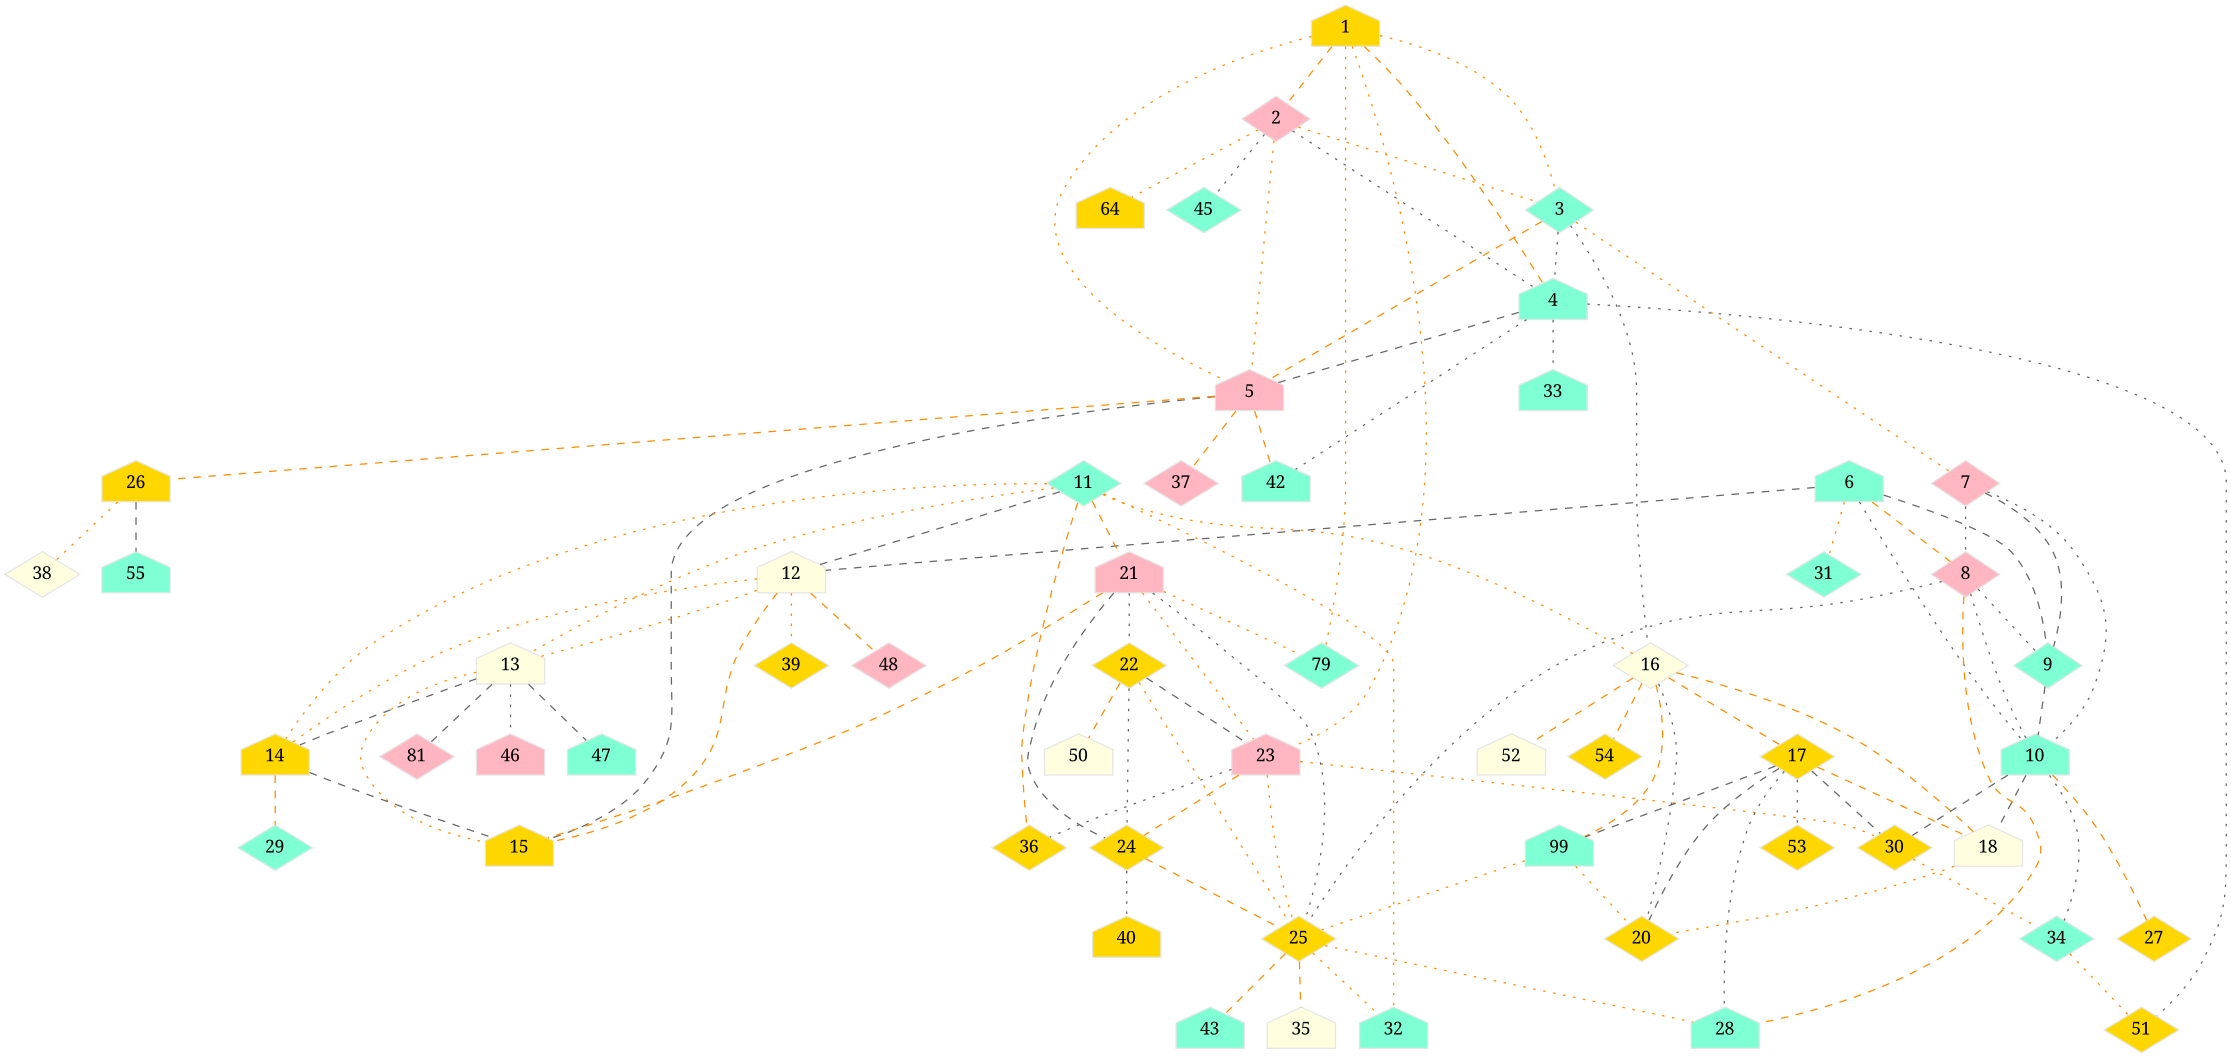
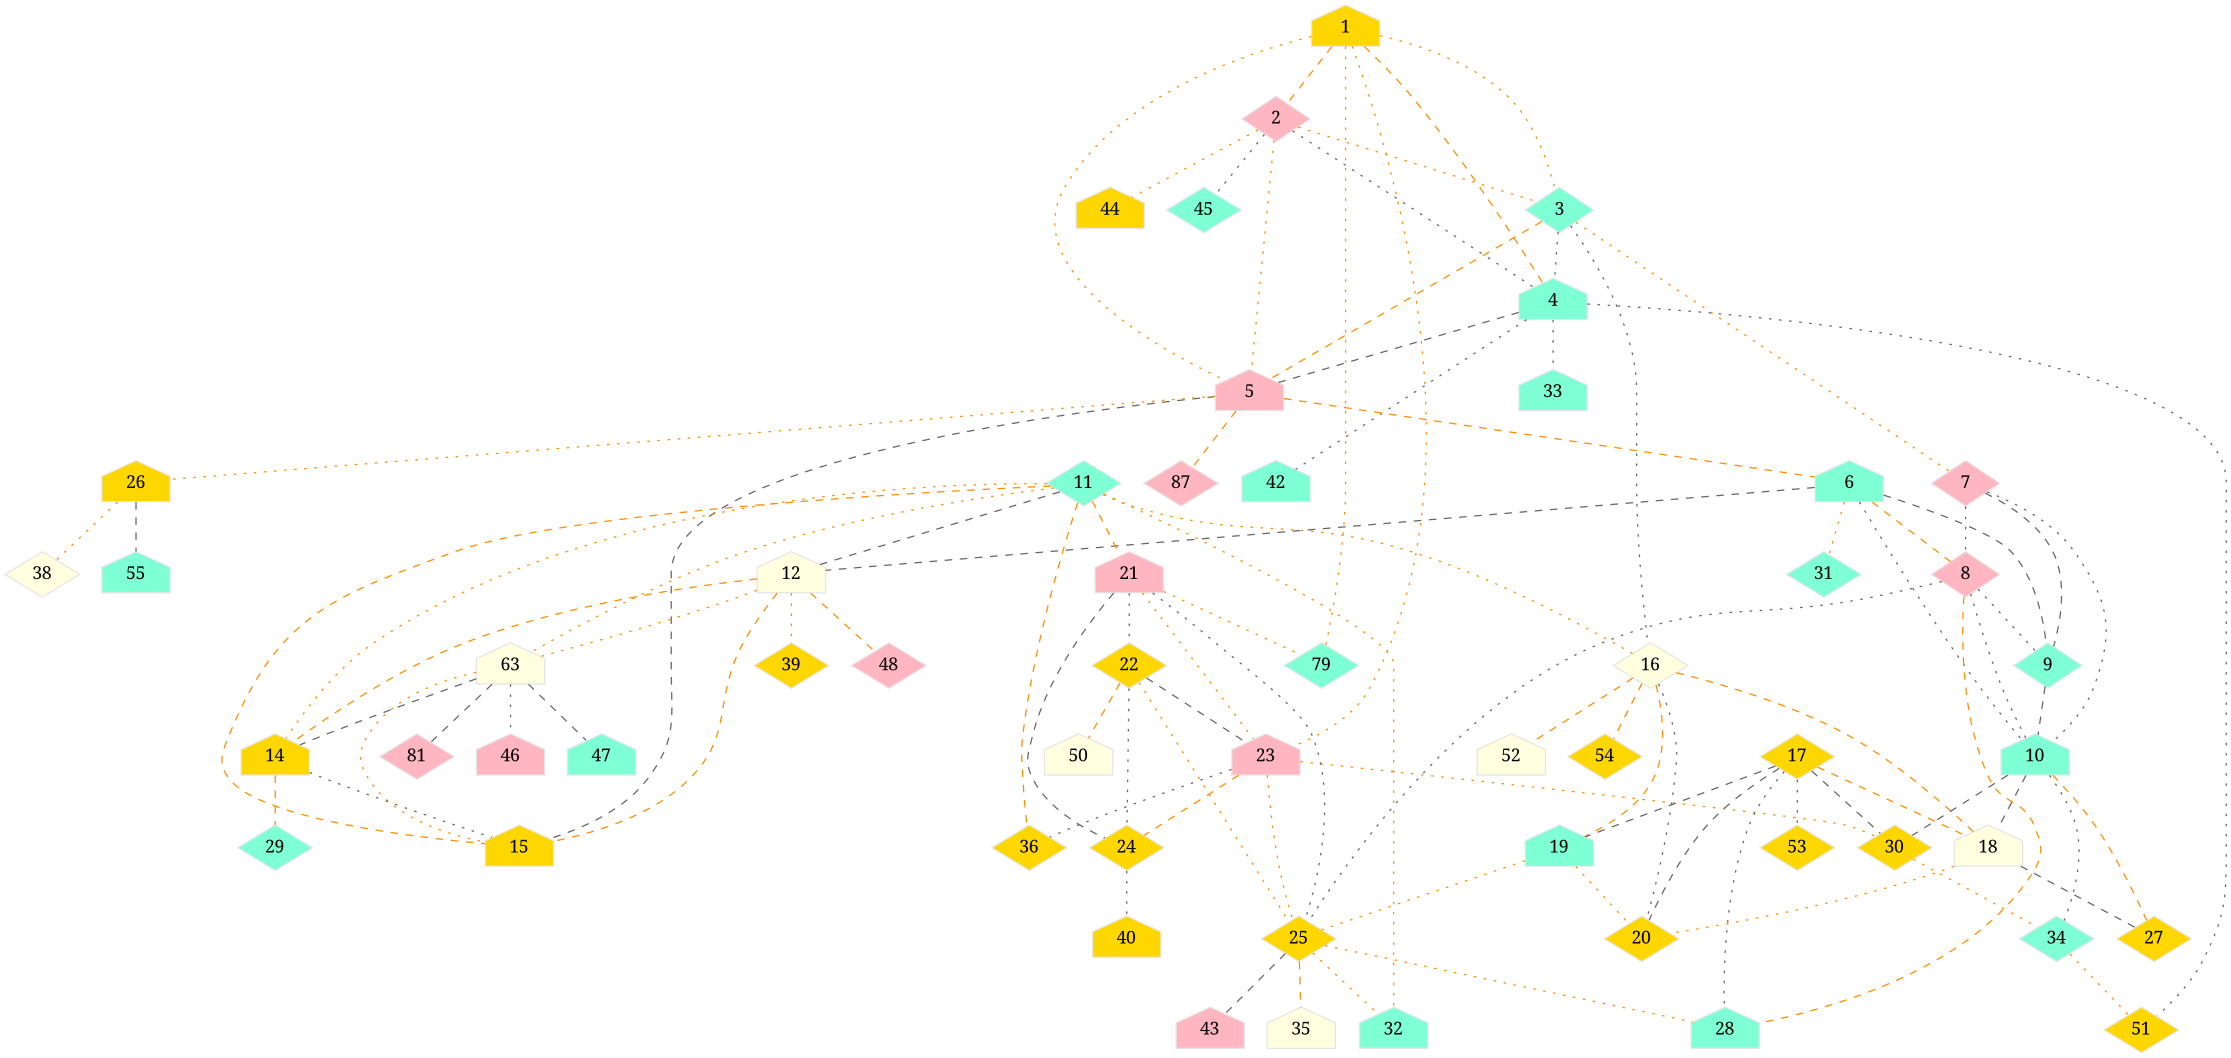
  graph {
    fontname="Noto Serif"
    node [color=gray90 fillcolor=aquamarine fontname="Noto Serif" shape=diamond style=filled]
    edge [color=darkorange fontname="Noto Serif" style=dotted weight=1.0]
    1 [fillcolor=gold shape=house]
    2 [fillcolor=lightpink]
    3
    4 [shape=house]
    5 [fillcolor=lightpink shape=house]
    23 [fillcolor=lightpink shape=house]
    n7 [label=79]
-   44 [fillcolor=gold shape=house label=64]
+   44 [fillcolor=gold shape=house]
    45
    7 [fillcolor=lightpink]
    16 [fillcolor=lightyellow]
    33 [shape=house]
    42 [shape=house]
    51 [fillcolor=gold]
    15 [fillcolor=gold shape=house]
    6 [shape=house]
    26 [fillcolor=gold shape=house]
-   37 [fillcolor=lightpink]
+   37 [fillcolor=lightpink label=87]
    25 [fillcolor=gold]
    30 [fillcolor=gold]
    36 [fillcolor=gold]
    24 [fillcolor=gold]
    8 [fillcolor=lightpink]
    9
    10 [shape=house]
    18 [fillcolor=lightyellow shape=house]
    17 [fillcolor=gold]
-   19 [shape=house label=99]
+   19 [shape=house]
    20 [fillcolor=gold]
    52 [fillcolor=lightyellow shape=house]
    54 [fillcolor=gold]
    12 [fillcolor=lightyellow shape=house]
    31
    38 [fillcolor=lightyellow]
    55 [shape=house]
    28 [shape=house]
    27 [fillcolor=gold]
    34
-   13 [fillcolor=lightyellow shape=house]
+   13 [fillcolor=lightyellow shape=house label=63]
    14 [fillcolor=gold shape=house]
    39 [fillcolor=gold]
    48 [fillcolor=lightpink]
    32 [shape=house]
    35 [fillcolor=lightyellow shape=house]
-   43 [shape=house]
+   43 [fillcolor=lightpink shape=house]
    11
    21 [fillcolor=lightpink shape=house]
    n48 [fillcolor=lightpink label=81]
    46 [fillcolor=lightpink shape=house]
    47 [shape=house]
    29
    22 [fillcolor=gold]
    53 [fillcolor=gold]
    50 [fillcolor=lightyellow shape=house]
    40 [fillcolor=gold shape=house]
    1 -- 2 [style=dashed]
    1 -- 3
    1 -- 4 [style=dashed]
    1 -- 5
    1 -- 23
    1 -- n7 [weight=3.0]
    2 -- 3
    2 -- 4 [color=gray40]
    2 -- 5
    2 -- 44
    2 -- 45 [color=gray40]
    3 -- 4 [color=gray40 weight=3.0]
    3 -- 5 [style=dashed]
    3 -- 7
    3 -- 16 [color=gray40]
    4 -- 5 [color=gray40 style=dashed]
    4 -- 33 [color=gray40]
    4 -- 42 [color=gray40]
    4 -- 51 [color=gray40]
    5 -- 15 [color=gray40 style=dashed]
-   5 -- 42 [style=dashed]
-   5 -- 26 [style=dashed]
+   5 -- 6 [style=dashed]
+   5 -- 26
    5 -- 37 [style=dashed]
    23 -- 25
    23 -- 30
    23 -- 36 [color=gray40 weight=2.0]
    23 -- 24 [style=dashed]
    7 -- 8 [color=gray40 weight=4.0]
    7 -- 9 [color=gray40 style=dashed]
    7 -- 10 [color=gray40]
    16 -- 18 [style=dashed]
-   16 -- 17 [style=dashed]
    16 -- 19 [style=dashed]
    16 -- 20 [color=gray40]
    16 -- 52 [style=dashed]
    16 -- 54 [style=dashed]
    6 -- 8 [style=dashed]
    6 -- 9 [color=gray40 style=dashed]
    6 -- 10 [color=gray40]
    6 -- 12 [color=gray40 style=dashed]
    6 -- 31
    26 -- 38
    26 -- 55 [color=gray40 style=dashed]
    25 -- 28
    25 -- 32
    25 -- 35 [style=dashed]
-   25 -- 43 [style=dashed]
+   25 -- 43 [color=gray40 style=dashed]
    30 -- 34
-   24 -- 25 [style=dashed]
    24 -- 40 [color=gray40]
    8 -- 25 [color=gray40]
    8 -- 9 [color=gray40]
    8 -- 10 [color=gray40]
    8 -- 28 [style=dashed]
    9 -- 10 [color=gray40 style=dashed]
    10 -- 30 [color=gray40 style=dashed]
    10 -- 18 [color=gray40 style=dashed]
    10 -- 27 [style=dashed]
    10 -- 34 [color=gray40]
    18 -- 20
+   18 -- 27 [color=gray40 style=dashed weight=2.0]
    17 -- 30 [color=gray40 style=dashed]
    17 -- 18 [style=dashed]
    17 -- 19 [color=gray40 style=dashed]
    17 -- 20 [color=gray40 style=dashed]
    17 -- 28 [color=gray40 weight=4.0]
    17 -- 53 [color=gray40]
    19 -- 25
    19 -- 20
    12 -- 15 [style=dashed]
    12 -- 13
-   12 -- 14
+   12 -- 14 [style=dashed]
    12 -- 39
    12 -- 48 [style=dashed]
    34 -- 51
    13 -- 15
    13 -- 14 [color=gray40 style=dashed]
    13 -- n48 [color=gray40 style=dashed]
    13 -- 46 [color=gray40]
    13 -- 47 [color=gray40 style=dashed]
-   14 -- 15 [color=gray40 style=dashed]
+   14 -- 15 [color=gray40]
    14 -- 29 [style=dashed weight=3.0]
    11 -- 16
-   21 -- 15 [style=dashed]
+   11 -- 15 [style=dashed]
    11 -- 36 [style=dashed]
    11 -- 12 [color=gray40 style=dashed]
    11 -- 13
    11 -- 14
    11 -- 32 [weight=6.0]
    11 -- 21 [style=dashed]
    21 -- 23
    21 -- n7
    21 -- 25 [color=gray40]
    21 -- 24 [color=gray40 style=dashed]
    21 -- 22 [color=gray40]
    22 -- 23 [color=gray40 style=dashed]
    22 -- 25
    22 -- 24 [color=gray40]
    22 -- 50 [style=dashed weight=2.0]
  }
